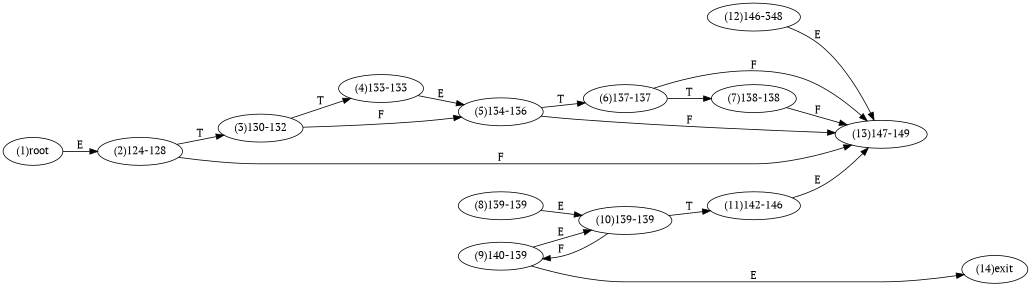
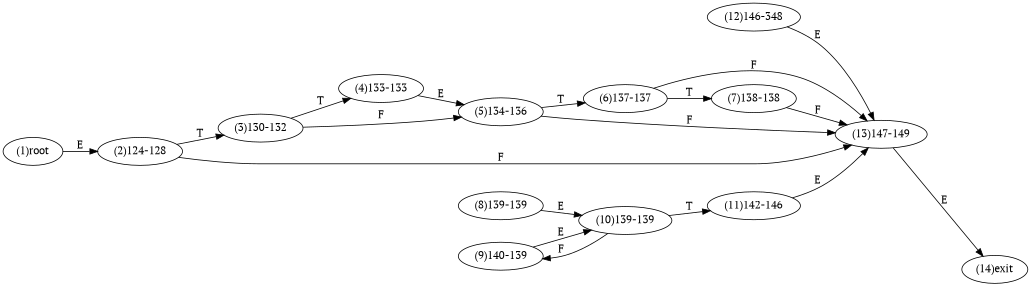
  digraph {
    fontname="PT Serif"
    rankdir=LR
    node [fontname="PT Serif"]
    edge [fontname="PT Serif"]
    n1 [label="(1)root"]
    n2 [label="(2)124-128"]
    n3 [label="(3)130-132"]
    n4 [label="(13)147-149"]
    n5 [label="(4)133-133"]
    n6 [label="(5)134-136"]
    n7 [label="(14)exit"]
    n8 [label="(6)137-137"]
    n9 [label="(7)138-138"]
    n10 [label="(8)139-139"]
    n11 [label="(10)139-139"]
    n12 [label="(9)140-139"]
    n13 [label="(11)142-146"]
    n14 [label="(12)146-348"]
    n1 -> n2 [label=E]
    n2 -> n3 [label=T]
    n2 -> n4 [label=F]
    n3 -> n5 [label=T]
    n3 -> n6 [label=F]
-   n12 -> n7 [label=E]
+   n4 -> n7 [label=E]
    n5 -> n6 [label=E]
    n6 -> n4 [label=F]
    n6 -> n8 [label=T]
    n8 -> n4 [label=F]
    n8 -> n9 [label=T]
    n9 -> n4 [label=F]
    n10 -> n11 [label=E]
    n11 -> n12 [label=F]
    n11 -> n13 [label=T]
    n12 -> n11 [label=E]
    n13 -> n4 [label=E]
    n14 -> n4 [label=E]
  }
